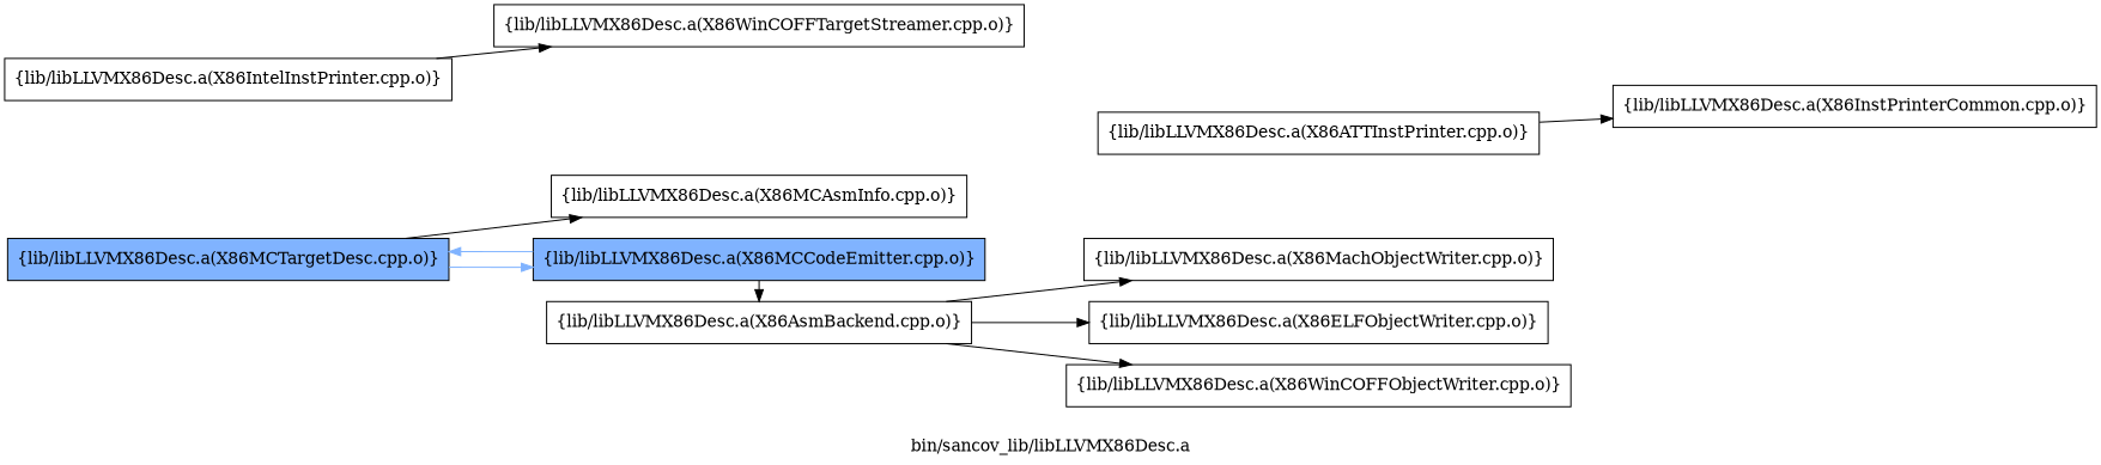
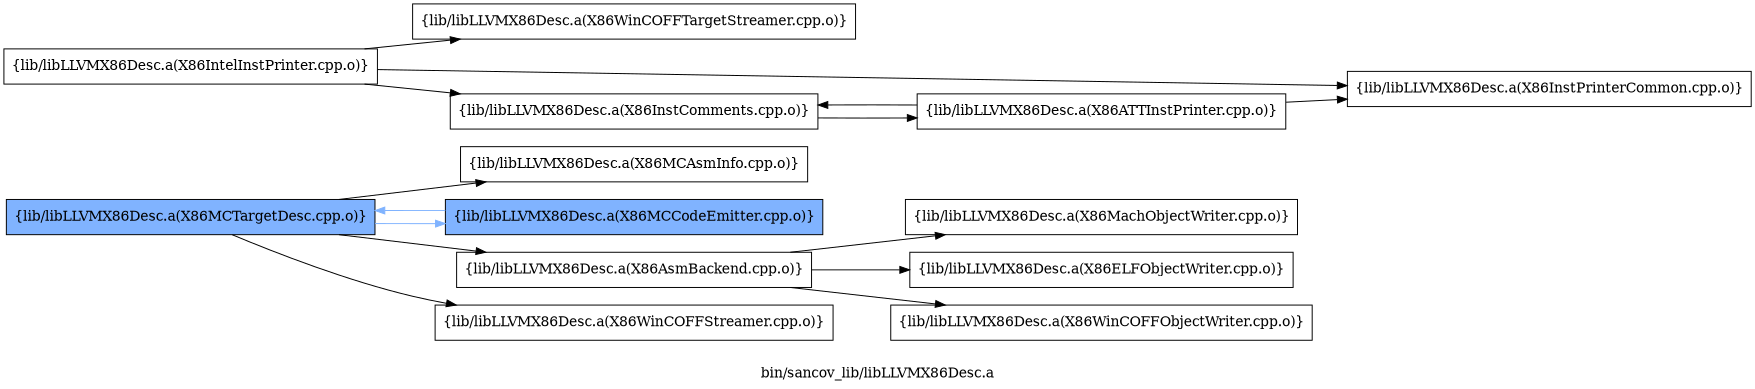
  digraph {
    label="bin/sancov_lib/libLLVMX86Desc.a"
    rankdir=LR
    node [group=0 shape=box]
    n1 [fillcolor="0.600000 0.5 1" group=1 label="{lib/libLLVMX86Desc.a(X86MCTargetDesc.cpp.o)}" style=filled]
    n2 [label="{lib/libLLVMX86Desc.a(X86AsmBackend.cpp.o)}"]
    n3 [label="{lib/libLLVMX86Desc.a(X86MCAsmInfo.cpp.o)}"]
    n4 [fillcolor="0.600000 0.5 1" group=1 label="{lib/libLLVMX86Desc.a(X86MCCodeEmitter.cpp.o)}" style=filled]
+   n5 [label="{lib/libLLVMX86Desc.a(X86WinCOFFStreamer.cpp.o)}"]
    n6 [label="{lib/libLLVMX86Desc.a(X86WinCOFFTargetStreamer.cpp.o)}"]
    n7 [label="{lib/libLLVMX86Desc.a(X86MachObjectWriter.cpp.o)}"]
    n8 [label="{lib/libLLVMX86Desc.a(X86ELFObjectWriter.cpp.o)}"]
    n9 [label="{lib/libLLVMX86Desc.a(X86WinCOFFObjectWriter.cpp.o)}"]
    n10 [label="{lib/libLLVMX86Desc.a(X86IntelInstPrinter.cpp.o)}"]
    n11 [label="{lib/libLLVMX86Desc.a(X86InstPrinterCommon.cpp.o)}"]
+   n12 [label="{lib/libLLVMX86Desc.a(X86InstComments.cpp.o)}"]
    n13 [label="{lib/libLLVMX86Desc.a(X86ATTInstPrinter.cpp.o)}"]
    subgraph sub_1 {
      rank=same
      n1
    }
    subgraph sub_2 {
      rank=same
      n2
      n3
      n4
+     n5
      n6
    }
-   n4 -> n2
+   n1 -> n2
    n1 -> n3
    n1 -> n4 [color="0.600000 0.5 1"]
+   n1 -> n5
    n2 -> n7
    n2 -> n8
    n2 -> n9
    n4 -> n1 [color="0.600000 0.5 1"]
    n10 -> n6
+   n10 -> n11
+   n10 -> n12
+   n12 -> n13
    n13 -> n11
+   n13 -> n12
  }
